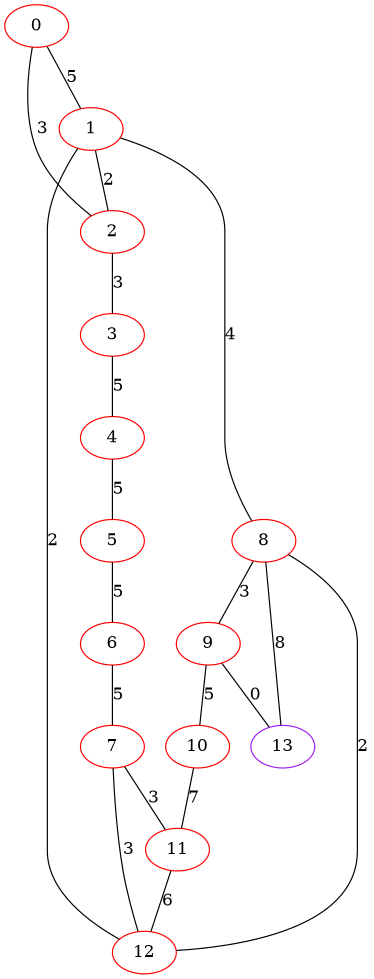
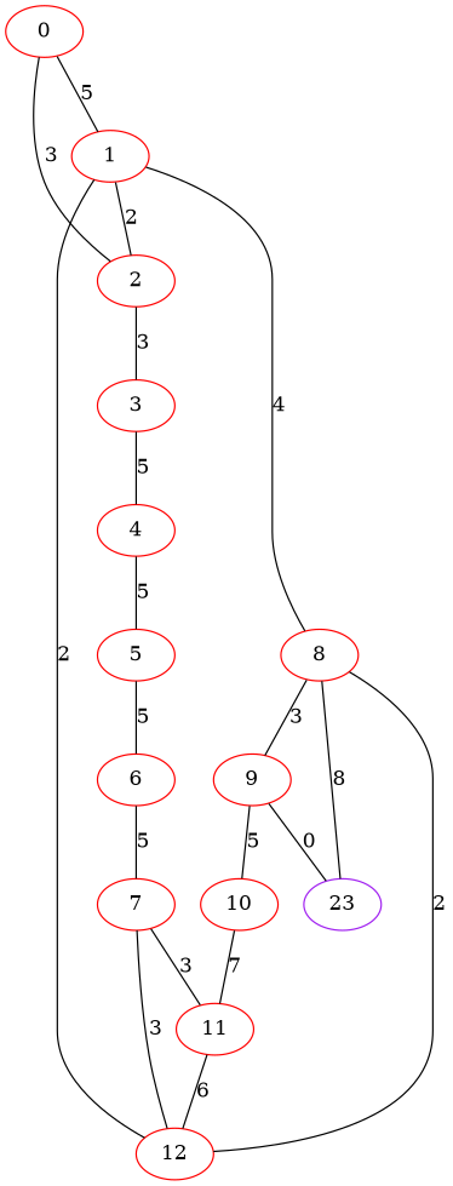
  graph {
    node [color=red weight=1]
    0
    1
    2
    8
    12
    3
    9
-   13 [color=purple weight=4]
+   13 [color=purple weight=4 label=23]
    4
    5
    6
    7
    11
    10
    0 -- 1 [label=5]
    0 -- 2 [label=3]
    1 -- 2 [label=2]
    1 -- 8 [label=4]
    1 -- 12 [label=2]
    2 -- 3 [label=3]
    8 -- 12 [label=2]
    8 -- 9 [label=3]
    8 -- 13 [label=8]
    3 -- 4 [label=5]
    9 -- 13 [label=0]
    9 -- 10 [label=5]
    4 -- 5 [label=5]
    5 -- 6 [label=5]
    6 -- 7 [label=5]
    7 -- 12 [label=3]
    7 -- 11 [label=3]
    11 -- 12 [label=6]
    10 -- 11 [label=7]
  }
